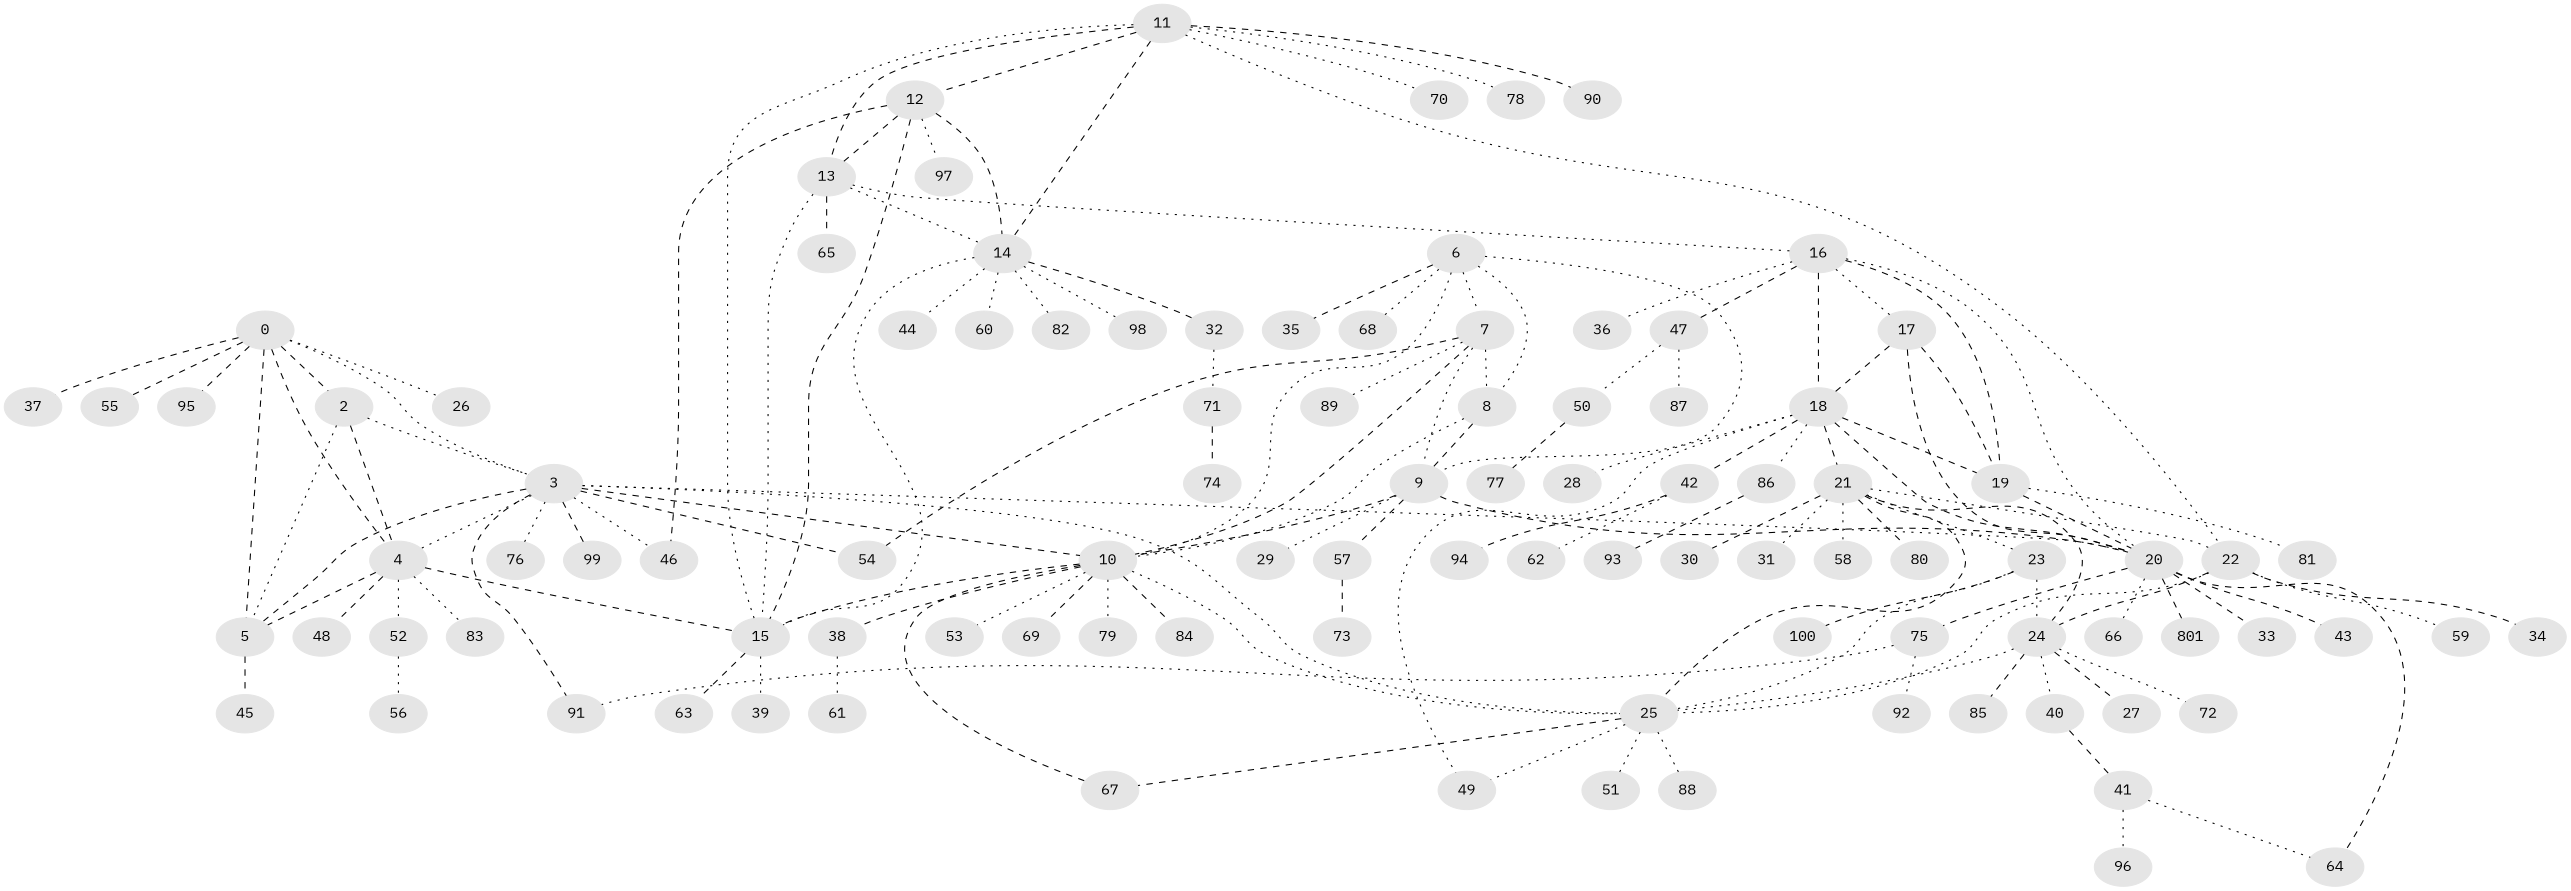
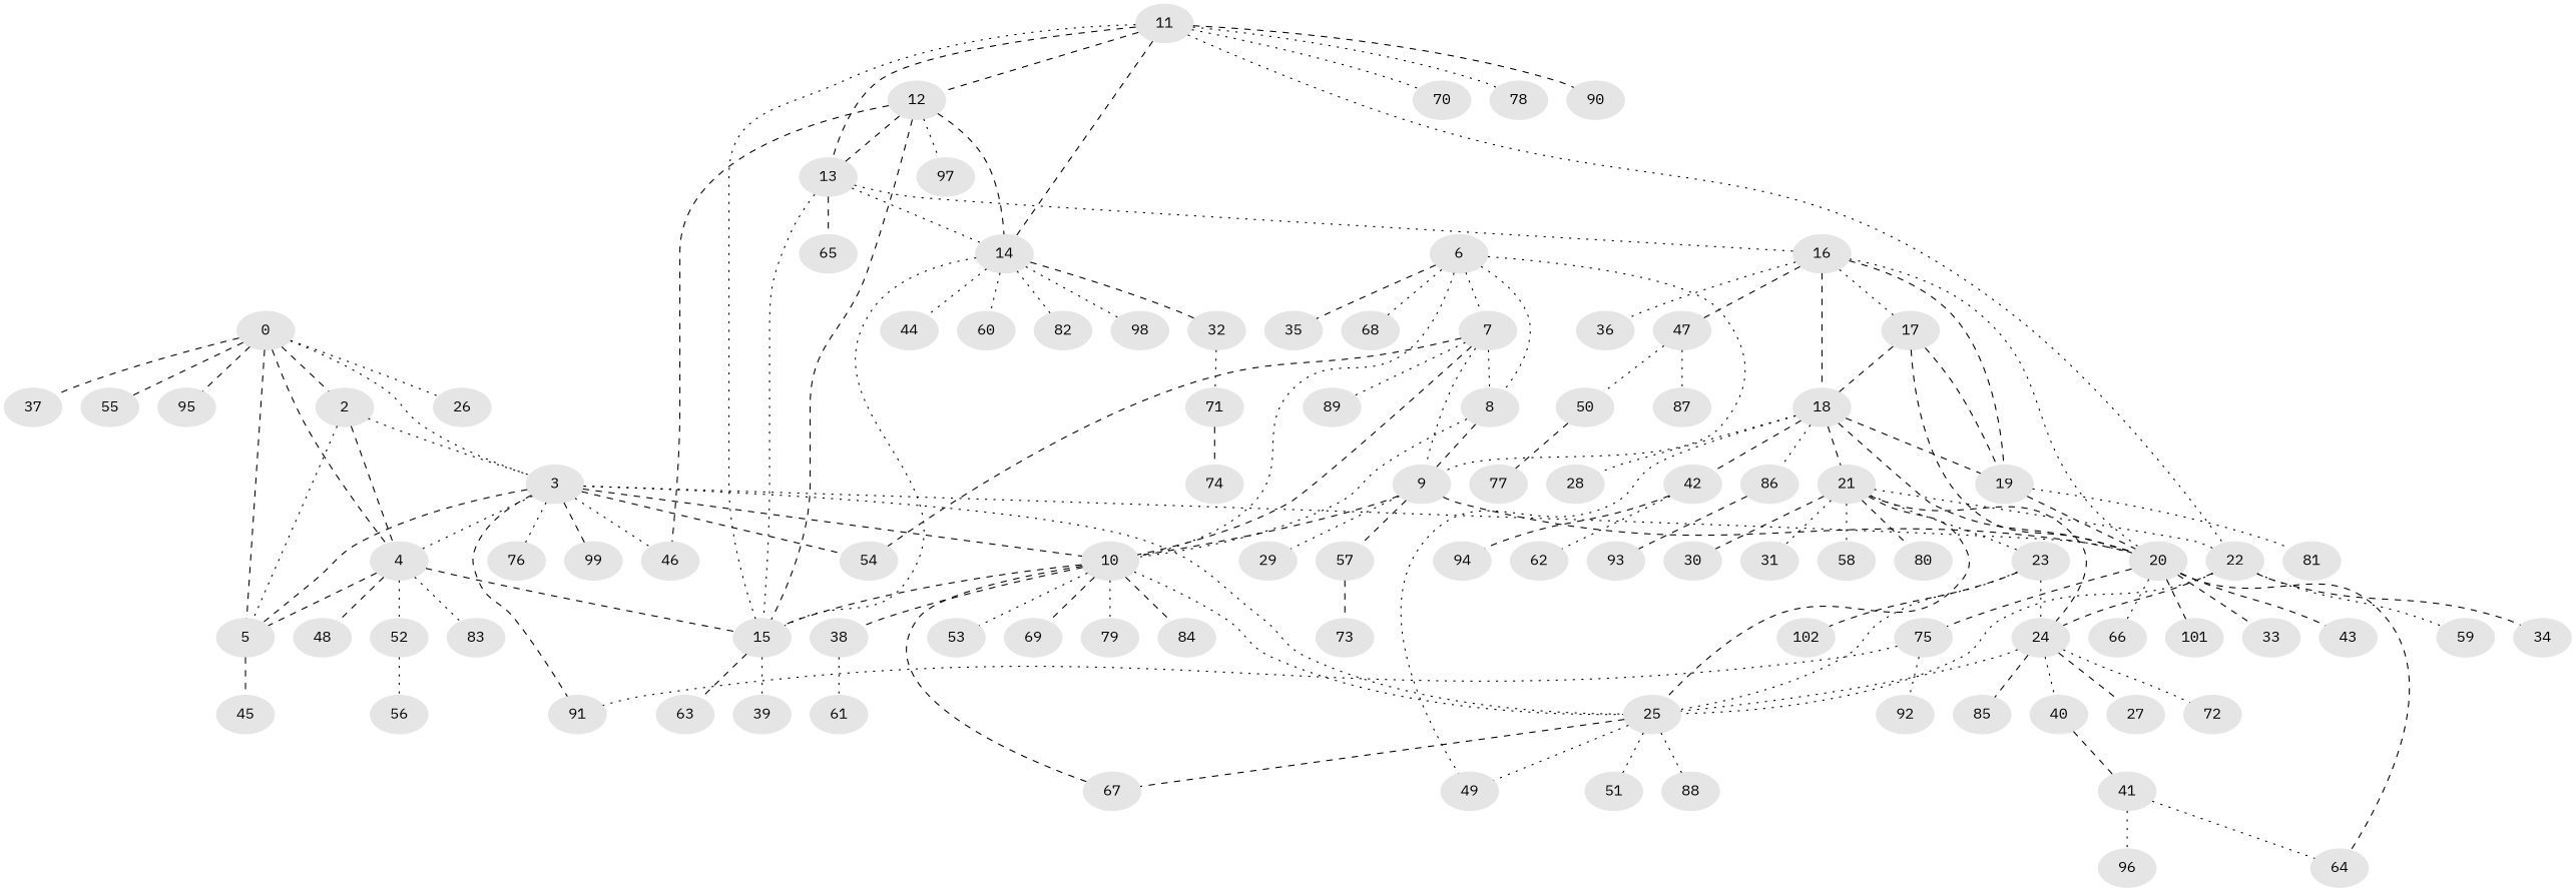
  graph {
    fontname="IBM Plex Mono"
    node [color=gray90 fontname="IBM Plex Mono" style=filled]
    edge [fontname="IBM Plex Mono" style=dashed]
    n1 [label=0]
    2
    3
    4
    5
    26
    37
    55
    95
    10
    20
    25
    46
    54
    76
    91
    99
    15
    48
    52
    83
    45
    38
    53
    67
    69
    79
    84
    33
    43
    64
    66
    75
-   101 [label=801]
+   101
    49
    51
    88
    39
    63
    56
    6
    7
    8
    9
    35
    68
    89
    29
    57
    73
    61
    11
    12
    13
    14
    22
    70
    78
    90
    97
    16
    65
    32
    44
    60
    82
    98
    24
    34
    59
    17
    18
    19
    36
    47
    71
    21
    28
    42
    86
    81
    50
    87
    77
    23
    30
    31
    58
    80
    62
    94
    93
    92
-   100
+   100 [label=102]
    27
    40
    72
    85
    41
    74
    96
    n1 -- 2
    n1 -- 3 [style=dotted]
    n1 -- 4
    n1 -- 5
    n1 -- 26 [style=dotted]
    n1 -- 37
    n1 -- 55
    n1 -- 95
    2 -- 3 [style=dotted]
    2 -- 4
    2 -- 5 [style=dotted]
    3 -- 4 [style=dotted]
    3 -- 5
    3 -- 10
    3 -- 20 [style=dotted]
    3 -- 25 [style=dotted]
    3 -- 46 [style=dotted]
    3 -- 54
    3 -- 76 [style=dotted]
    3 -- 91
    3 -- 99
    4 -- 5
    4 -- 15
    4 -- 48
    4 -- 52 [style=dotted]
    4 -- 83 [style=dotted]
    5 -- 45
    10 -- 25 [style=dotted]
    10 -- 15
    10 -- 38
    10 -- 53 [style=dotted]
    10 -- 67
    10 -- 69
    10 -- 79 [style=dotted]
    10 -- 84
    20 -- 33
    20 -- 43
    20 -- 64
    20 -- 66 [style=dotted]
    20 -- 75
    20 -- 101
    25 -- 67
    25 -- 49 [style=dotted]
    25 -- 51 [style=dotted]
    25 -- 88 [style=dotted]
    15 -- 39 [style=dotted]
    15 -- 63
    52 -- 56 [style=dotted]
    38 -- 61 [style=dotted]
    75 -- 91 [style=dotted]
    75 -- 92 [style=dotted]
    6 -- 10 [style=dotted]
    6 -- 7 [style=dotted]
    6 -- 8 [style=dotted]
    6 -- 9 [style=dotted]
    6 -- 35
    6 -- 68 [style=dotted]
    7 -- 10
    7 -- 54
    7 -- 8 [style=dotted]
    7 -- 9 [style=dotted]
    7 -- 89 [style=dotted]
    8 -- 10 [style=dotted]
    8 -- 9
    9 -- 10
    9 -- 20
    9 -- 29 [style=dotted]
    9 -- 57
    57 -- 73
    11 -- 15 [style=dotted]
    11 -- 12
    11 -- 13
    11 -- 14
    11 -- 22 [style=dotted]
    11 -- 70 [style=dotted]
    11 -- 78 [style=dotted]
    11 -- 90
    12 -- 46
    12 -- 15
    12 -- 13
    12 -- 14
    12 -- 97 [style=dotted]
    13 -- 15 [style=dotted]
    13 -- 14 [style=dotted]
    13 -- 16 [style=dotted]
    13 -- 65
    14 -- 15 [style=dotted]
    14 -- 32
    14 -- 44 [style=dotted]
    14 -- 60 [style=dotted]
    14 -- 82 [style=dotted]
    14 -- 98 [style=dotted]
    22 -- 25 [style=dotted]
    22 -- 24
    22 -- 34
    22 -- 59 [style=dotted]
    16 -- 20 [style=dotted]
    16 -- 17 [style=dotted]
    16 -- 18
    16 -- 19
    16 -- 36 [style=dotted]
    16 -- 47
    32 -- 71 [style=dotted]
    24 -- 25 [style=dotted]
    24 -- 27
    24 -- 40 [style=dotted]
    24 -- 72 [style=dotted]
    24 -- 85
    17 -- 20
    17 -- 18
    17 -- 19
    18 -- 20
    18 -- 49 [style=dotted]
    18 -- 19
    18 -- 21
    18 -- 28 [style=dotted]
    18 -- 42
    18 -- 86 [style=dotted]
    19 -- 20
    19 -- 81 [style=dotted]
    47 -- 50 [style=dotted]
    47 -- 87 [style=dotted]
    71 -- 74
    21 -- 25
    21 -- 22 [style=dotted]
    21 -- 24
    21 -- 23 [style=dotted]
    21 -- 30
    21 -- 31 [style=dotted]
    21 -- 58 [style=dotted]
    21 -- 80
    42 -- 62 [style=dotted]
    42 -- 94
    86 -- 93
    50 -- 77
    23 -- 25 [style=dotted]
    23 -- 24 [style=dotted]
    23 -- 100
    40 -- 41
    41 -- 64 [style=dotted]
    41 -- 96 [style=dotted]
  }
